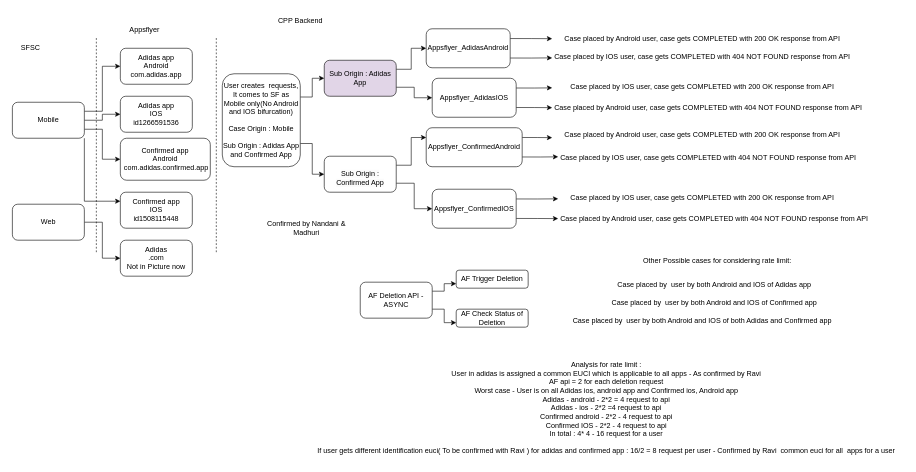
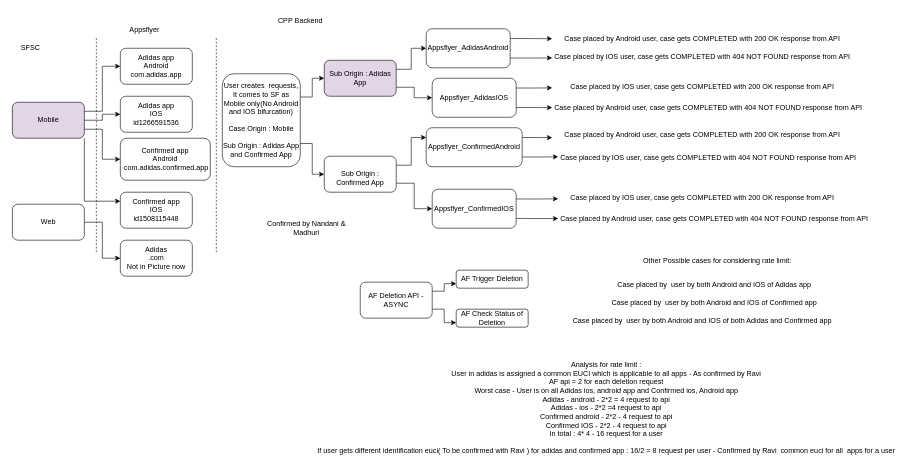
  <mxCell id="0" />
  <mxCell id="1" parent="0" />
  <mxCell id="2" style="edgeStyle=orthogonalEdgeStyle;rounded=0;orthogonalLoop=1;jettySize=auto;html=1;exitX=1;exitY=0.25;exitDx=0;exitDy=0;entryX=0;entryY=0.5;entryDx=0;entryDy=0;" parent="1" source="6" target="10" edge="1"><mxGeometry relative="1" as="geometry"><mxPoint x="170" y="130" as="targetPoint" /></mxGeometry></mxCell>
  <mxCell id="3" style="edgeStyle=orthogonalEdgeStyle;rounded=0;orthogonalLoop=1;jettySize=auto;html=1;exitX=1;exitY=0.5;exitDx=0;exitDy=0;" parent="1" source="6" target="9" edge="1"><mxGeometry relative="1" as="geometry" /></mxCell>
  <mxCell id="4" style="edgeStyle=orthogonalEdgeStyle;rounded=0;orthogonalLoop=1;jettySize=auto;html=1;exitX=1;exitY=0.75;exitDx=0;exitDy=0;entryX=0;entryY=0.5;entryDx=0;entryDy=0;" parent="1" source="6" target="11" edge="1"><mxGeometry relative="1" as="geometry" /></mxCell>
  <mxCell id="5" style="edgeStyle=orthogonalEdgeStyle;rounded=0;orthogonalLoop=1;jettySize=auto;html=1;exitX=1;exitY=1;exitDx=0;exitDy=0;entryX=0;entryY=0.25;entryDx=0;entryDy=0;" parent="1" source="6" target="12" edge="1"><mxGeometry relative="1" as="geometry" /></mxCell>
- <mxCell id="6" value="Mobile" style="rounded=1;whiteSpace=wrap;html=1;" parent="1" vertex="1"><mxGeometry x="20" y="170" width="120" height="60" as="geometry" /></mxCell>
+ <mxCell id="6" value="Mobile" style="rounded=1;whiteSpace=wrap;html=1;fillColor=#e1d5e7;" parent="1" vertex="1"><mxGeometry x="20" y="170" width="120" height="60" as="geometry" /></mxCell>
  <mxCell id="7" style="edgeStyle=orthogonalEdgeStyle;rounded=0;orthogonalLoop=1;jettySize=auto;html=1;exitX=1;exitY=0.5;exitDx=0;exitDy=0;" parent="1" source="8" target="13" edge="1"><mxGeometry relative="1" as="geometry" /></mxCell>
  <mxCell id="8" value="Web" style="rounded=1;whiteSpace=wrap;html=1;" parent="1" vertex="1"><mxGeometry x="20" y="340" width="120" height="60" as="geometry" /></mxCell>
  <mxCell id="9" value="Adidas app&lt;br&gt;IOS&lt;br&gt;id1266591536" style="rounded=1;whiteSpace=wrap;html=1;" parent="1" vertex="1"><mxGeometry x="200" y="160" width="120" height="60" as="geometry" /></mxCell>
  <mxCell id="10" value="Adidas app&lt;br&gt;Android&lt;br&gt;com.adidas.app" style="rounded=1;whiteSpace=wrap;html=1;" parent="1" vertex="1"><mxGeometry x="200" y="80" width="120" height="60" as="geometry" /></mxCell>
  <mxCell id="11" value="Confirmed app&lt;br&gt;Android&lt;br&gt;&amp;nbsp;com.adidas.confirmed.app" style="rounded=1;whiteSpace=wrap;html=1;" parent="1" vertex="1"><mxGeometry x="200" y="230" width="150" height="70" as="geometry" /></mxCell>
  <mxCell id="12" value="Confirmed app&lt;br&gt;IOS&lt;br&gt;id1508115448" style="rounded=1;whiteSpace=wrap;html=1;" parent="1" vertex="1"><mxGeometry x="200" y="320" width="120" height="60" as="geometry" /></mxCell>
  <mxCell id="13" value="Adidas&lt;br&gt;.com&lt;br&gt;Not in Picture now" style="rounded=1;whiteSpace=wrap;html=1;" parent="1" vertex="1"><mxGeometry x="200" y="400" width="120" height="60" as="geometry" /></mxCell>
  <mxCell id="14" style="edgeStyle=orthogonalEdgeStyle;rounded=0;orthogonalLoop=1;jettySize=auto;html=1;exitX=1;exitY=0.25;exitDx=0;exitDy=0;" parent="1" source="16" edge="1"><mxGeometry relative="1" as="geometry"><mxPoint x="920" y="64" as="targetPoint" /></mxGeometry></mxCell>
  <mxCell id="15" style="edgeStyle=orthogonalEdgeStyle;rounded=0;orthogonalLoop=1;jettySize=auto;html=1;exitX=1;exitY=0.75;exitDx=0;exitDy=0;" parent="1" source="16" edge="1"><mxGeometry relative="1" as="geometry"><mxPoint x="920" y="96" as="targetPoint" /></mxGeometry></mxCell>
  <mxCell id="16" value="Appsflyer_AdidasAndroid" style="rounded=1;whiteSpace=wrap;html=1;" parent="1" vertex="1"><mxGeometry x="710" y="47.5" width="140" height="65" as="geometry" /></mxCell>
  <mxCell id="17" value="SFSC" style="text;html=1;align=center;verticalAlign=middle;resizable=0;points=[];autosize=1;strokeColor=none;fillColor=none;" parent="1" vertex="1"><mxGeometry x="20" y="65" width="60" height="30" as="geometry" /></mxCell>
  <mxCell id="18" value="Appsflyer" style="text;html=1;align=center;verticalAlign=middle;resizable=0;points=[];autosize=1;strokeColor=none;fillColor=none;" parent="1" vertex="1"><mxGeometry x="205" y="35" width="70" height="30" as="geometry" /></mxCell>
  <mxCell id="19" value="CPP Backend" style="text;html=1;align=center;verticalAlign=middle;resizable=0;points=[];autosize=1;strokeColor=none;fillColor=none;" parent="1" vertex="1"><mxGeometry x="450" y="20" width="100" height="30" as="geometry" /></mxCell>
  <mxCell id="20" style="edgeStyle=orthogonalEdgeStyle;rounded=0;orthogonalLoop=1;jettySize=auto;html=1;exitX=1;exitY=0.25;exitDx=0;exitDy=0;" parent="1" source="22" edge="1"><mxGeometry relative="1" as="geometry"><mxPoint x="920" y="146" as="targetPoint" /></mxGeometry></mxCell>
  <mxCell id="21" style="edgeStyle=orthogonalEdgeStyle;rounded=0;orthogonalLoop=1;jettySize=auto;html=1;exitX=1;exitY=0.75;exitDx=0;exitDy=0;" parent="1" source="22" edge="1"><mxGeometry relative="1" as="geometry"><mxPoint x="920" y="179" as="targetPoint" /></mxGeometry></mxCell>
  <mxCell id="22" value="Appsflyer_AdidasIOS" style="rounded=1;whiteSpace=wrap;html=1;" parent="1" vertex="1"><mxGeometry x="720" y="130" width="140" height="65" as="geometry" /></mxCell>
  <mxCell id="23" style="edgeStyle=orthogonalEdgeStyle;rounded=0;orthogonalLoop=1;jettySize=auto;html=1;exitX=1;exitY=0.25;exitDx=0;exitDy=0;" parent="1" source="25" edge="1"><mxGeometry relative="1" as="geometry"><mxPoint x="920" y="229" as="targetPoint" /></mxGeometry></mxCell>
  <mxCell id="24" style="edgeStyle=orthogonalEdgeStyle;rounded=0;orthogonalLoop=1;jettySize=auto;html=1;exitX=1;exitY=0.75;exitDx=0;exitDy=0;" parent="1" source="25" edge="1"><mxGeometry relative="1" as="geometry"><mxPoint x="930" y="261" as="targetPoint" /></mxGeometry></mxCell>
  <mxCell id="25" value="Appsflyer_ConfirmedAndroid" style="rounded=1;whiteSpace=wrap;html=1;" parent="1" vertex="1"><mxGeometry x="710" y="212.5" width="160" height="65" as="geometry" /></mxCell>
  <mxCell id="26" style="edgeStyle=orthogonalEdgeStyle;rounded=0;orthogonalLoop=1;jettySize=auto;html=1;exitX=1;exitY=0.25;exitDx=0;exitDy=0;" parent="1" source="28" edge="1"><mxGeometry relative="1" as="geometry"><mxPoint x="930" y="331" as="targetPoint" /></mxGeometry></mxCell>
  <mxCell id="27" style="edgeStyle=orthogonalEdgeStyle;rounded=0;orthogonalLoop=1;jettySize=auto;html=1;exitX=1;exitY=0.75;exitDx=0;exitDy=0;" parent="1" source="28" edge="1"><mxGeometry relative="1" as="geometry"><mxPoint x="930" y="364" as="targetPoint" /></mxGeometry></mxCell>
  <mxCell id="28" value="Appsflyer_ConfirmedIOS" style="rounded=1;whiteSpace=wrap;html=1;" parent="1" vertex="1"><mxGeometry x="720" y="315" width="140" height="65" as="geometry" /></mxCell>
  <mxCell id="29" value="" style="endArrow=none;dashed=1;html=1;rounded=0;" parent="1" edge="1"><mxGeometry width="50" height="50" relative="1" as="geometry"><mxPoint x="160" y="420" as="sourcePoint" /><mxPoint x="160" y="60" as="targetPoint" /></mxGeometry></mxCell>
  <mxCell id="30" value="" style="endArrow=none;dashed=1;html=1;rounded=0;" parent="1" edge="1"><mxGeometry width="50" height="50" relative="1" as="geometry"><mxPoint x="360" y="420" as="sourcePoint" /><mxPoint x="360" y="60" as="targetPoint" /></mxGeometry></mxCell>
  <mxCell id="31" style="edgeStyle=orthogonalEdgeStyle;rounded=0;orthogonalLoop=1;jettySize=auto;html=1;exitX=1;exitY=0.25;exitDx=0;exitDy=0;entryX=0;entryY=0.5;entryDx=0;entryDy=0;" parent="1" source="33" target="36" edge="1"><mxGeometry relative="1" as="geometry" /></mxCell>
  <mxCell id="32" style="edgeStyle=orthogonalEdgeStyle;rounded=0;orthogonalLoop=1;jettySize=auto;html=1;exitX=1;exitY=0.75;exitDx=0;exitDy=0;entryX=0;entryY=0.5;entryDx=0;entryDy=0;" parent="1" source="33" target="39" edge="1"><mxGeometry relative="1" as="geometry" /></mxCell>
  <mxCell id="33" value="User creates&amp;nbsp; requests, It comes to SF as Mobile only(No Android and IOS bifurcation)&lt;br&gt;&lt;br&gt;Case Origin : Mobile&lt;br&gt;&lt;br&gt;Sub Origin : Adidas App&lt;br&gt;and Confirmed App" style="rounded=1;whiteSpace=wrap;html=1;" parent="1" vertex="1"><mxGeometry x="370" y="122.5" width="130" height="155" as="geometry" /></mxCell>
  <mxCell id="34" style="edgeStyle=orthogonalEdgeStyle;rounded=0;orthogonalLoop=1;jettySize=auto;html=1;exitX=1;exitY=0.25;exitDx=0;exitDy=0;entryX=0;entryY=0.5;entryDx=0;entryDy=0;" parent="1" source="36" target="16" edge="1"><mxGeometry relative="1" as="geometry" /></mxCell>
  <mxCell id="35" style="edgeStyle=orthogonalEdgeStyle;rounded=0;orthogonalLoop=1;jettySize=auto;html=1;exitX=1;exitY=0.75;exitDx=0;exitDy=0;" parent="1" source="36" target="22" edge="1"><mxGeometry relative="1" as="geometry" /></mxCell>
  <mxCell id="36" value="Sub Origin : Adidas App" style="rounded=1;whiteSpace=wrap;html=1;fillColor=#e1d5e7;" parent="1" vertex="1"><mxGeometry x="540" y="100" width="120" height="60" as="geometry" /></mxCell>
  <mxCell id="37" style="edgeStyle=orthogonalEdgeStyle;rounded=0;orthogonalLoop=1;jettySize=auto;html=1;exitX=1;exitY=0.25;exitDx=0;exitDy=0;entryX=0;entryY=0.25;entryDx=0;entryDy=0;" parent="1" source="39" target="25" edge="1"><mxGeometry relative="1" as="geometry" /></mxCell>
  <mxCell id="38" style="edgeStyle=orthogonalEdgeStyle;rounded=0;orthogonalLoop=1;jettySize=auto;html=1;exitX=1;exitY=0.75;exitDx=0;exitDy=0;entryX=0;entryY=0.5;entryDx=0;entryDy=0;" parent="1" source="39" target="28" edge="1"><mxGeometry relative="1" as="geometry" /></mxCell>
  <mxCell id="39" value="&lt;br&gt;&lt;span style=&quot;color: rgb(0, 0, 0); font-family: Helvetica; font-size: 12px; font-style: normal; font-variant-ligatures: normal; font-variant-caps: normal; font-weight: 400; letter-spacing: normal; orphans: 2; text-align: center; text-indent: 0px; text-transform: none; widows: 2; word-spacing: 0px; -webkit-text-stroke-width: 0px; background-color: rgb(251, 251, 251); text-decoration-thickness: initial; text-decoration-style: initial; text-decoration-color: initial; float: none; display: inline !important;&quot;&gt;Sub Origin : Confirmed App&lt;/span&gt;&lt;br&gt;" style="rounded=1;whiteSpace=wrap;html=1;" parent="1" vertex="1"><mxGeometry x="540" y="260" width="120" height="60" as="geometry" /></mxCell>
  <mxCell id="40" value="Case placed by Android user, case gets COMPLETED with 200 OK response from API" style="text;html=1;align=center;verticalAlign=middle;resizable=0;points=[];autosize=1;strokeColor=none;fillColor=none;" parent="1" vertex="1"><mxGeometry x="930" y="50" width="480" height="30" as="geometry" /></mxCell>
  <mxCell id="41" value="Case placed by IOS user, case gets COMPLETED with 404 NOT FOUND response from API" style="text;html=1;align=center;verticalAlign=middle;resizable=0;points=[];autosize=1;strokeColor=none;fillColor=none;" parent="1" vertex="1"><mxGeometry x="910" y="80" width="520" height="30" as="geometry" /></mxCell>
  <mxCell id="42" value="Case placed by Android user, case gets COMPLETED with 200 OK response from API" style="text;html=1;align=center;verticalAlign=middle;resizable=0;points=[];autosize=1;strokeColor=none;fillColor=none;" parent="1" vertex="1"><mxGeometry x="930" y="210" width="480" height="30" as="geometry" /></mxCell>
  <mxCell id="43" value="Case placed by IOS user, case gets COMPLETED with 200 OK response from API" style="text;html=1;align=center;verticalAlign=middle;resizable=0;points=[];autosize=1;strokeColor=none;fillColor=none;" parent="1" vertex="1"><mxGeometry x="940" y="130" width="460" height="30" as="geometry" /></mxCell>
  <mxCell id="44" value="Case placed by IOS user, case gets COMPLETED with 200 OK response from API" style="text;html=1;align=center;verticalAlign=middle;resizable=0;points=[];autosize=1;strokeColor=none;fillColor=none;" parent="1" vertex="1"><mxGeometry x="940" y="315" width="460" height="30" as="geometry" /></mxCell>
  <mxCell id="45" value="Case placed by Android user, case gets COMPLETED with 404 NOT FOUND response from API" style="text;html=1;align=center;verticalAlign=middle;resizable=0;points=[];autosize=1;strokeColor=none;fillColor=none;" parent="1" vertex="1"><mxGeometry x="910" y="165" width="540" height="30" as="geometry" /></mxCell>
  <mxCell id="46" value="Case placed by IOS user, case gets COMPLETED with 404 NOT FOUND response from API" style="text;html=1;align=center;verticalAlign=middle;resizable=0;points=[];autosize=1;strokeColor=none;fillColor=none;" parent="1" vertex="1"><mxGeometry x="920" y="247.5" width="520" height="30" as="geometry" /></mxCell>
  <mxCell id="47" value="Case placed by Android user, case gets COMPLETED with 404 NOT FOUND response from API" style="text;html=1;align=center;verticalAlign=middle;resizable=0;points=[];autosize=1;strokeColor=none;fillColor=none;" parent="1" vertex="1"><mxGeometry x="920" y="350" width="540" height="30" as="geometry" /></mxCell>
  <mxCell id="48" value="Case placed by&amp;nbsp; user by both Android and IOS of Adidas app" style="text;html=1;align=center;verticalAlign=middle;resizable=0;points=[];autosize=1;strokeColor=none;fillColor=none;" parent="1" vertex="1"><mxGeometry x="1015" y="460" width="350" height="30" as="geometry" /></mxCell>
  <mxCell id="49" value="Case placed by&amp;nbsp; user by both Android and IOS of Confirmed app" style="text;html=1;align=center;verticalAlign=middle;resizable=0;points=[];autosize=1;strokeColor=none;fillColor=none;" parent="1" vertex="1"><mxGeometry x="1005" y="490" width="370" height="30" as="geometry" /></mxCell>
  <mxCell id="50" value="Case placed by&amp;nbsp; user by both Android and IOS of both Adidas and Confirmed app" style="text;html=1;align=center;verticalAlign=middle;resizable=0;points=[];autosize=1;strokeColor=none;fillColor=none;" parent="1" vertex="1"><mxGeometry x="940" y="520" width="460" height="30" as="geometry" /></mxCell>
  <mxCell id="51" value="Other Possible cases for considering rate limit:" style="text;html=1;align=center;verticalAlign=middle;resizable=0;points=[];autosize=1;strokeColor=none;fillColor=none;" parent="1" vertex="1"><mxGeometry x="1060" y="420" width="270" height="30" as="geometry" /></mxCell>
  <mxCell id="52" value="AF Trigger Deletion" style="rounded=1;whiteSpace=wrap;html=1;" parent="1" vertex="1"><mxGeometry x="760" y="450" width="120" height="30" as="geometry" /></mxCell>
  <mxCell id="53" value="AF Check Status of Deletion" style="rounded=1;whiteSpace=wrap;html=1;" parent="1" vertex="1"><mxGeometry x="760" y="515" width="120" height="30" as="geometry" /></mxCell>
  <mxCell id="54" style="edgeStyle=orthogonalEdgeStyle;rounded=0;orthogonalLoop=1;jettySize=auto;html=1;exitX=1;exitY=0.25;exitDx=0;exitDy=0;entryX=0;entryY=0.75;entryDx=0;entryDy=0;" parent="1" source="56" target="52" edge="1"><mxGeometry relative="1" as="geometry" /></mxCell>
  <mxCell id="55" style="edgeStyle=orthogonalEdgeStyle;rounded=0;orthogonalLoop=1;jettySize=auto;html=1;exitX=1;exitY=0.75;exitDx=0;exitDy=0;entryX=0;entryY=0.75;entryDx=0;entryDy=0;" parent="1" source="56" target="53" edge="1"><mxGeometry relative="1" as="geometry" /></mxCell>
  <mxCell id="56" value="AF Deletion API - ASYNC" style="rounded=1;whiteSpace=wrap;html=1;" parent="1" vertex="1"><mxGeometry x="600" y="470" width="120" height="60" as="geometry" /></mxCell>
  <mxCell id="57" value="Analysis for rate limit :&lt;br&gt;User in adidas is assigned a common EUCI which is applicable to all apps - As confirmed by Ravi&lt;br&gt;AF api = 2 for each deletion request&lt;br&gt;Worst case - User is on all Adidas ios, android app and Confirmed ios, Android app&lt;br&gt;Adidas - android - 2*2 = 4 request to api&lt;br&gt;Adidas - ios - 2*2 =4 request to api&lt;br&gt;Confirmed android - 2*2 - 4 request to api&lt;br&gt;Confirmed IOS - 2*2 - 4 request to api&lt;br&gt;In total : 4* 4 - 16 request for a user&lt;br&gt;&lt;br&gt;If user gets different identification euci( To be confirmed with Ravi ) for adidas and confirmed app : 16/2 = 8 request per user - Confirmed by Ravi&amp;nbsp; common euci for all&amp;nbsp; apps for a user" style="text;html=1;align=center;verticalAlign=middle;resizable=0;points=[];autosize=1;strokeColor=none;fillColor=none;" parent="1" vertex="1"><mxGeometry x="515" y="595" width="990" height="170" as="geometry" /></mxCell>
  <mxCell id="58" value="Confirmed by Nandani &amp;amp;&lt;br&gt;Madhuri" style="text;html=1;align=center;verticalAlign=middle;resizable=0;points=[];autosize=1;strokeColor=none;fillColor=none;" parent="1" vertex="1"><mxGeometry x="435" y="360" width="150" height="40" as="geometry" /></mxCell>
